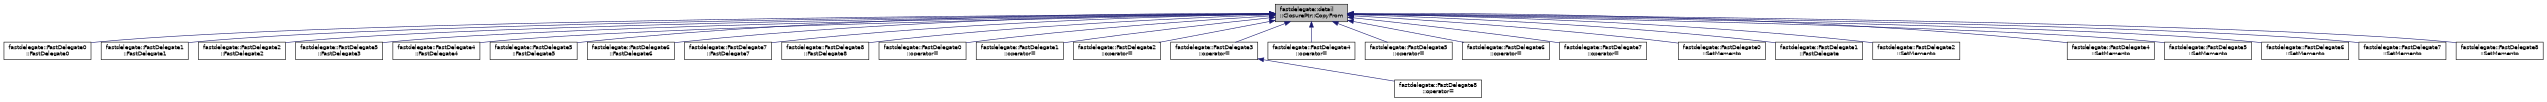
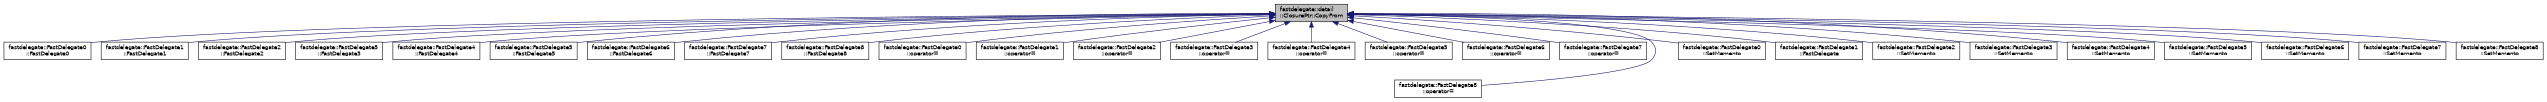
  digraph {
    rankdir=TB
    node [color=black fillcolor=white fontname=Helvetica fontsize=10 shape=record style=filled]
    edge [color=midnightblue dir=back fontname=Helvetica fontsize=10 labelfontname=Helvetica labelfontsize=10 style=solid]
    n1 [fillcolor=grey75 fontcolor=black height=0.2 label="fastdelegate::detail\l::ClosurePtr::CopyFrom" width=0.4]
    n2 [height=0.2 label="fastdelegate::FastDelegate0\l::FastDelegate0" width=0.4]
    n3 [height=0.2 label="fastdelegate::FastDelegate1\l::FastDelegate1" width=0.4]
    n4 [height=0.2 label="fastdelegate::FastDelegate2\l::FastDelegate2" width=0.4]
    n5 [height=0.2 label="fastdelegate::FastDelegate5\l::FastDelegate3" width=0.4]
    n6 [height=0.2 label="fastdelegate::FastDelegate4\l::FastDelegate4" width=0.4]
    n7 [height=0.2 label="fastdelegate::FastDelegate5\l::FastDelegate5" width=0.4]
    n8 [height=0.2 label="fastdelegate::FastDelegate6\l::FastDelegate6" width=0.4]
    n9 [height=0.2 label="fastdelegate::FastDelegate7\l::FastDelegate7" width=0.4]
    n10 [height=0.2 label="fastdelegate::FastDelegate8\l::FastDelegate8" width=0.4]
    n11 [height=0.2 label="fastdelegate::FastDelegate0\l::operator=" width=0.4]
    n12 [height=0.2 label="fastdelegate::FastDelegate1\l::operator=" width=0.4]
    n13 [height=0.2 label="fastdelegate::FastDelegate2\l::operator=" width=0.4]
    n14 [height=0.2 label="fastdelegate::FastDelegate3\l::operator=" width=0.4]
    n15 [height=0.2 label="fastdelegate::FastDelegate4\l::operator=" width=0.4]
    n16 [height=0.2 label="fastdelegate::FastDelegate5\l::operator=" width=0.4]
    n17 [height=0.2 label="fastdelegate::FastDelegate6\l::operator=" width=0.4]
    n18 [height=0.2 label="fastdelegate::FastDelegate7\l::operator=" width=0.4]
    n19 [height=0.2 label="fastdelegate::FastDelegate8\l::operator=" width=0.4]
    n20 [height=0.2 label="fastdelegate::FastDelegate0\l::SetMemento" width=0.4]
    n21 [height=0.2 label="fastdelegate::FastDelegate1\l::FastDelegate" width=0.4]
    n22 [height=0.2 label="fastdelegate::FastDelegate2\l::SetMemento" width=0.4]
+   n23 [height=0.2 label="fastdelegate::FastDelegate3\l::SetMemento" width=0.4]
    n24 [height=0.2 label="fastdelegate::FastDelegate4\l::SetMemento" width=0.4]
    n25 [height=0.2 label="fastdelegate::FastDelegate5\l::SetMemento" width=0.4]
    n26 [height=0.2 label="fastdelegate::FastDelegate6\l::SetMemento" width=0.4]
    n27 [height=0.2 label="fastdelegate::FastDelegate7\l::SetMemento" width=0.4]
    n28 [height=0.2 label="fastdelegate::FastDelegate8\l::SetMemento" width=0.4]
    n1 -> n2
    n1 -> n3
    n1 -> n4
    n1 -> n5
    n1 -> n6
    n1 -> n7
    n1 -> n8
    n1 -> n9
    n1 -> n10
    n1 -> n11
    n1 -> n12
    n1 -> n13
    n1 -> n14
    n1 -> n15
    n1 -> n16
    n1 -> n17
    n1 -> n18
-   n14 -> n19
+   n1 -> n19
    n1 -> n20
    n1 -> n21
    n1 -> n22
+   n1 -> n23
    n1 -> n24
    n1 -> n25
    n1 -> n26
    n1 -> n27
    n1 -> n28
  }
